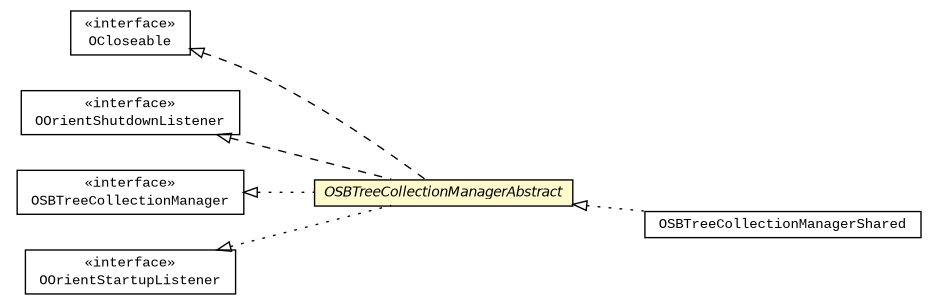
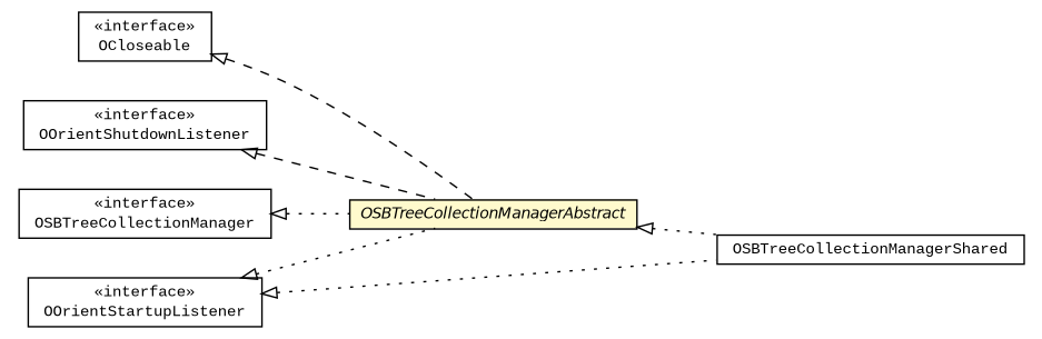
  digraph {
    fontname="Liberation Mono"
    nodesep=0.25
    rankdir=LR
    ranksep=0.5
    node [fontcolor=black fontname="Liberation Mono" fontsize=10.0 shape=plaintext]
    edge [arrowtail=empty dir=back fontname="Liberation Mono" fontsize=10 headport=p labelfontname=Helvetica labelfontsize=10 style=dotted tailport=p]
    n1 [label=<<table title="com.orientechnologies.common.concur.resource.OCloseable" border="0" cellborder="1" cellspacing="0" cellpadding="2" port="p" href="../../../../../../common/concur/resource/OCloseable.html"> 		<tr><td><table border="0" cellspacing="0" cellpadding="1"> <tr><td align="center" balign="center"> &#171;interface&#187; </td></tr> <tr><td align="center" balign="center"> OCloseable </td></tr> 		</table></td></tr> 		</table>>]
    n2 [label=<<table title="com.orientechnologies.orient.core.db.record.ridbag.sbtree.OSBTreeCollectionManagerAbstract" border="0" cellborder="1" cellspacing="0" cellpadding="2" port="p" bgcolor="lemonChiffon" href="./OSBTreeCollectionManagerAbstract.html"> 		<tr><td><table border="0" cellspacing="0" cellpadding="1"> <tr><td align="center" balign="center"><font face="Helvetica-Oblique"> OSBTreeCollectionManagerAbstract </font></td></tr> 		</table></td></tr> 		</table>>]
    n3 [label=<<table title="com.orientechnologies.orient.core.db.record.ridbag.sbtree.OSBTreeCollectionManagerShared" border="0" cellborder="1" cellspacing="0" cellpadding="2" port="p" href="./OSBTreeCollectionManagerShared.html"> 		<tr><td><table border="0" cellspacing="0" cellpadding="1"> <tr><td align="center" balign="center"> OSBTreeCollectionManagerShared </td></tr> 		</table></td></tr> 		</table>>]
    n4 [label=<<table title="com.orientechnologies.orient.core.OOrientStartupListener" border="0" cellborder="1" cellspacing="0" cellpadding="2" port="p" href="../../../../OOrientStartupListener.html"> 		<tr><td><table border="0" cellspacing="0" cellpadding="1"> <tr><td align="center" balign="center"> &#171;interface&#187; </td></tr> <tr><td align="center" balign="center"> OOrientStartupListener </td></tr> 		</table></td></tr> 		</table>>]
    n5 [label=<<table title="com.orientechnologies.orient.core.OOrientShutdownListener" border="0" cellborder="1" cellspacing="0" cellpadding="2" port="p" href="../../../../OOrientShutdownListener.html"> 		<tr><td><table border="0" cellspacing="0" cellpadding="1"> <tr><td align="center" balign="center"> &#171;interface&#187; </td></tr> <tr><td align="center" balign="center"> OOrientShutdownListener </td></tr> 		</table></td></tr> 		</table>>]
    n6 [label=<<table title="com.orientechnologies.orient.core.db.record.ridbag.sbtree.OSBTreeCollectionManager" border="0" cellborder="1" cellspacing="0" cellpadding="2" port="p" href="./OSBTreeCollectionManager.html"> 		<tr><td><table border="0" cellspacing="0" cellpadding="1"> <tr><td align="center" balign="center"> &#171;interface&#187; </td></tr> <tr><td align="center" balign="center"> OSBTreeCollectionManager </td></tr> 		</table></td></tr> 		</table>>]
    n1 -> n2 [style=dashed]
    n2 -> n3
    n4 -> n2
+   n4 -> n3
    n5 -> n2 [style=dashed]
    n6 -> n2
  }
